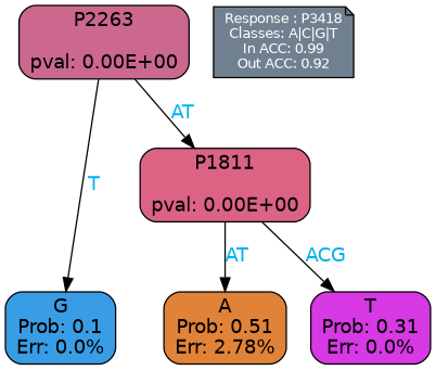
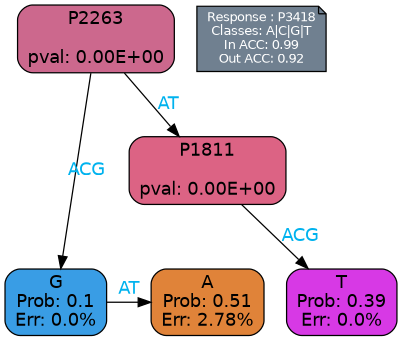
  digraph {
    ranksep=equally
    splines=polylines
    node [color=black fontname=helvetica shape=box style="filled, rounded"]
    edge [fontcolor=deepskyblue2 fontname=helvetica]
    n1 [fillcolor="#e08339" label="A\nProb: 0.51\nErr: 2.78%"]
-   n2 [fillcolor="#d739e5" label="T\nProb: 0.31\nErr: 0.0%"]
+   n2 [fillcolor="#d739e5" label="T\nProb: 0.39\nErr: 0.0%"]
    n3 [fillcolor="#399de5" label="G\nProb: 0.1\nErr: 0.0%"]
    n4 [align=left fillcolor=slategray fontcolor=white fontsize=10 label="Response : P3418\nClasses: A|C|G|T\nIn ACC: 0.99\nOut ACC: 0.92\n" shape=note style=filled]
    n5 [fillcolor="#cc688d" label="P2263\n\npval: 0.00E+00"]
    n6 [fillcolor="#dc6384" label="P1811\n\npval: 0.00E+00"]
    subgraph sub_1 {
      rank=same
      n1
      n2
      n3
    }
    subgraph sub_2 {
      rank=same
      n4
      n5
    }
-   n5 -> n3 [label=T]
+   n5 -> n3 [label=ACG]
    n5 -> n6 [label=AT]
-   n6 -> n1 [label=AT]
+   n3 -> n1 [label=AT]
    n6 -> n2 [label=ACG]
  }
